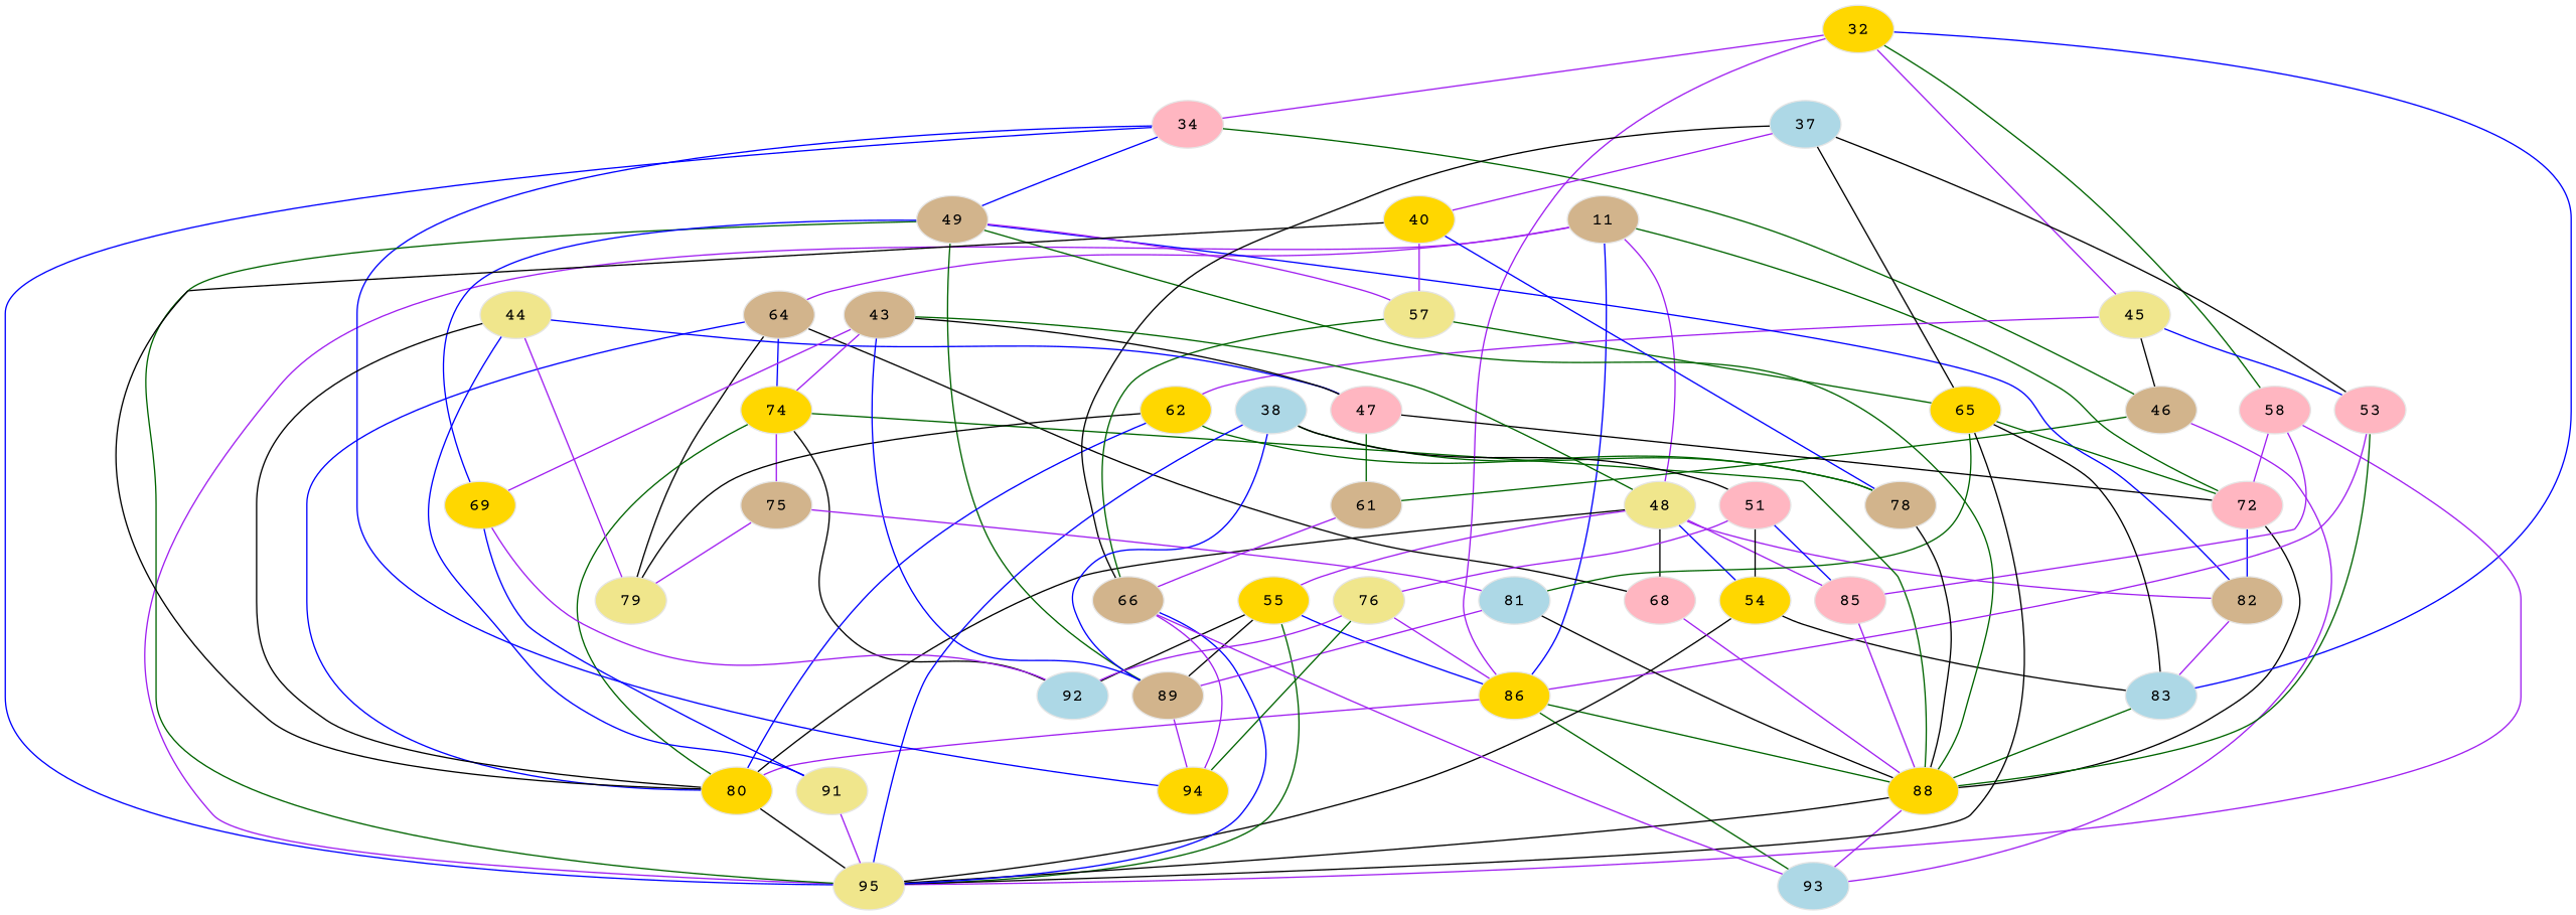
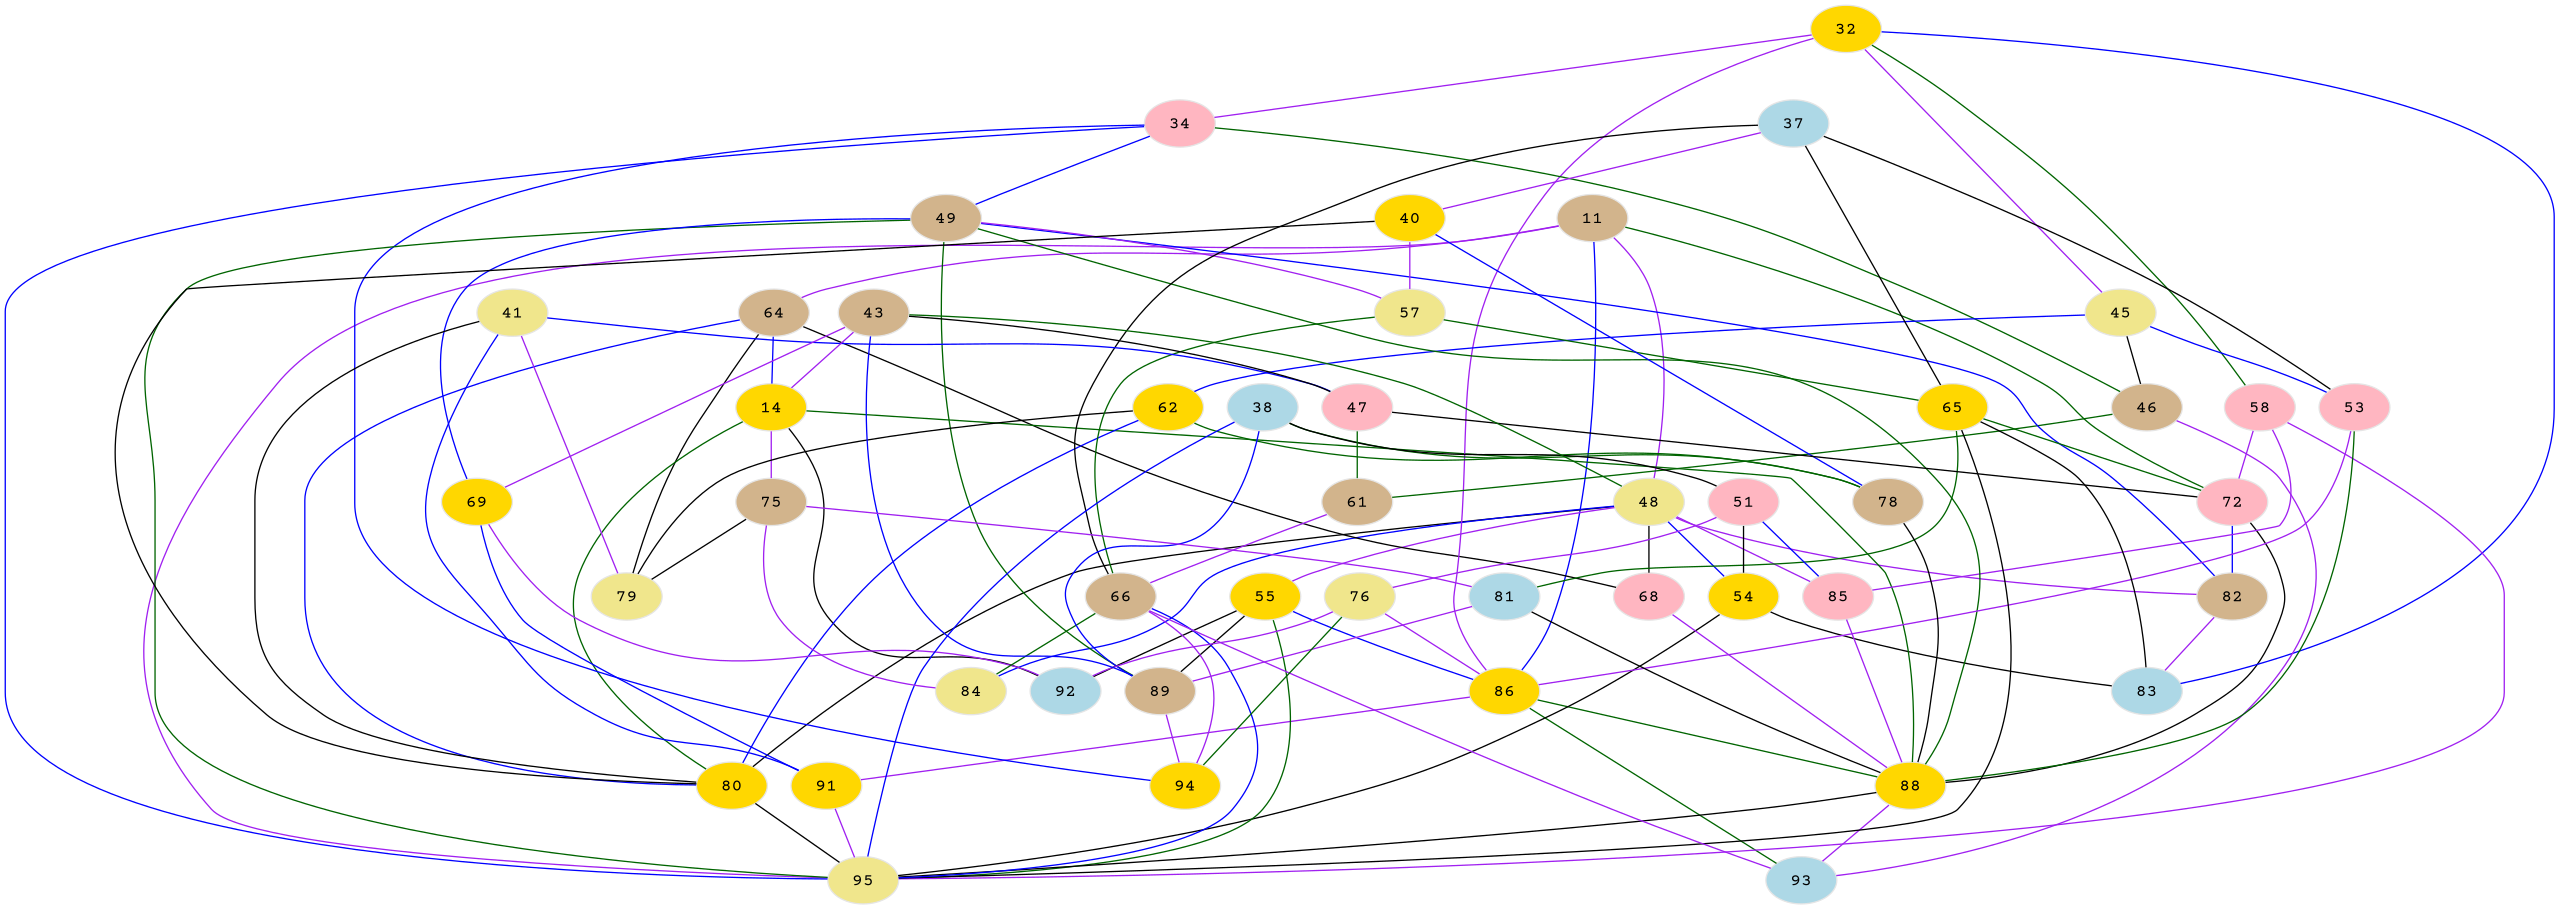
  graph {
    fontname="Courier Prime"
    node [color=gray90 fillcolor=gold fontname="Courier Prime" style=filled]
    edge [color=purple fontname="Courier Prime"]
    11 [fillcolor=tan super="+10"]
    48 [fillcolor=khaki super="+27+24"]
    64 [fillcolor=tan super="+28"]
    72 [fillcolor=lightpink super="+18+60"]
    86 [super="+59"]
    95 [fillcolor=khaki super="+77+87"]
    80 [super="+2+21+23+73"]
    54
    55 [super="+29"]
    68 [fillcolor=lightpink]
    82 [fillcolor=tan]
+   84 [fillcolor=khaki]
    85 [fillcolor=lightpink]
    79 [fillcolor=khaki]
-   74 [super="+63+36"]
+   74 [super="+63+36" label=14]
    88 [super="+30+52+70"]
-   91 [fillcolor=khaki]
+   91
    93 [fillcolor=lightblue]
    32 [super="+9"]
    34 [fillcolor=lightpink super="+15"]
    45 [fillcolor=khaki]
    58 [fillcolor=lightpink]
    83 [fillcolor=lightblue super="+67"]
    46 [fillcolor=tan]
    49 [fillcolor=tan super="+13+35"]
    94
    53 [fillcolor=lightpink]
    62
    61 [fillcolor=tan]
    89 [fillcolor=tan super="+14+22"]
    57 [fillcolor=khaki super="+25"]
    69
    37 [fillcolor=lightblue]
    40
    65 [super="+17"]
    66 [fillcolor=tan super="+42+8"]
    78 [fillcolor=tan]
    81 [fillcolor=lightblue]
    38 [fillcolor=lightblue]
    51 [fillcolor=lightpink]
    76 [fillcolor=khaki]
-   41 [fillcolor=khaki label=44]
+   41 [fillcolor=khaki]
    47 [fillcolor=lightpink]
    43 [fillcolor=tan super="+39"]
    92 [fillcolor=lightblue]
    75 [fillcolor=tan]
    11 -- 48
    11 -- 64 [weight=2]
    11 -- 72 [color=darkgreen]
    11 -- 86 [color=blue]
    11 -- 95
    48 -- 80 [color=black weight=2]
    48 -- 54 [color=blue]
    48 -- 55
    48 -- 68 [color=black weight=2]
    48 -- 82
+   48 -- 84 [color=blue weight=2]
    48 -- 85
    64 -- 80 [color=blue]
    64 -- 68 [color=black]
    64 -- 79 [color=black]
    64 -- 74 [color=blue]
    72 -- 82 [color=blue]
    72 -- 88 [color=black weight=2]
    86 -- 88 [color=darkgreen]
-   86 -- 80
+   86 -- 91
    86 -- 93 [color=darkgreen]
    80 -- 95 [color=black weight=5]
    54 -- 95 [color=black]
    54 -- 83 [color=black]
    55 -- 86 [color=blue]
    55 -- 95 [color=darkgreen]
    55 -- 89 [color=black weight=2]
    55 -- 92 [color=black]
    68 -- 88
    82 -- 83
    85 -- 88
    74 -- 80 [color=darkgreen weight=2]
    74 -- 88 [color=darkgreen weight=2]
    74 -- 92 [color=black]
    74 -- 75
    88 -- 95 [color=black weight=2]
    88 -- 93
    91 -- 95
    32 -- 86
    32 -- 34 [weight=2]
    32 -- 45
    32 -- 58 [color=darkgreen]
    32 -- 83 [color=blue]
    34 -- 95 [color=blue]
    34 -- 46 [color=darkgreen]
    34 -- 49 [color=blue]
    34 -- 94 [color=blue]
    45 -- 46 [color=black]
    45 -- 53 [color=blue]
-   45 -- 62
+   45 -- 62 [color=blue]
    58 -- 72
    58 -- 95
    58 -- 85
-   83 -- 88 [color=darkgreen weight=2]
    46 -- 93
    46 -- 61 [color=darkgreen]
    49 -- 95 [color=darkgreen]
    49 -- 82 [color=blue]
    49 -- 88 [color=darkgreen]
    49 -- 89 [color=darkgreen]
    49 -- 57 [weight=2]
    49 -- 69 [color=blue]
    53 -- 86
    53 -- 88 [color=darkgreen]
    62 -- 80 [color=blue]
    62 -- 79 [color=black]
    62 -- 78 [color=darkgreen]
    61 -- 66
    89 -- 94
    57 -- 65 [color=darkgreen weight=2]
    57 -- 66 [color=darkgreen]
    69 -- 91 [color=blue]
    69 -- 92
    37 -- 53 [color=black]
    37 -- 40
    37 -- 65 [color=black]
    37 -- 66 [color=black]
    40 -- 80 [color=black]
    40 -- 57
    40 -- 78 [color=blue]
    65 -- 72 [color=darkgreen weight=2]
    65 -- 95 [color=black]
    65 -- 83 [color=black]
    65 -- 81 [color=darkgreen]
    66 -- 95 [color=blue weight=2]
+   66 -- 84 [color=darkgreen]
    66 -- 93
    66 -- 94
    78 -- 88 [color=black]
    81 -- 88 [color=black]
    81 -- 89
    38 -- 95 [color=blue]
    38 -- 89 [color=blue]
    38 -- 78 [color=darkgreen]
    38 -- 51 [color=black]
    51 -- 54 [color=black]
    51 -- 85 [color=blue]
    51 -- 76
    76 -- 86
    76 -- 94 [color=darkgreen]
    76 -- 92
    41 -- 80 [color=black]
    41 -- 79
    41 -- 91 [color=blue]
    41 -- 47 [color=blue]
    47 -- 72 [color=black]
    47 -- 61 [color=darkgreen]
    43 -- 48 [color=darkgreen]
    43 -- 74
    43 -- 89 [color=blue weight=2]
    43 -- 69
    43 -- 47 [color=black]
-   75 -- 79
+   75 -- 84
+   75 -- 79 [color=black]
    75 -- 81
  }
